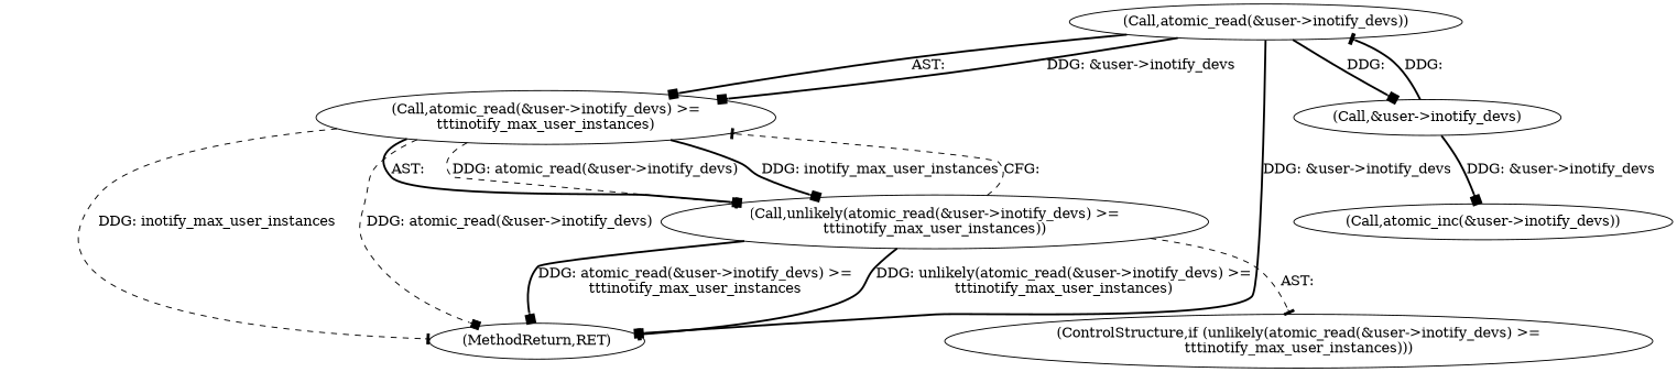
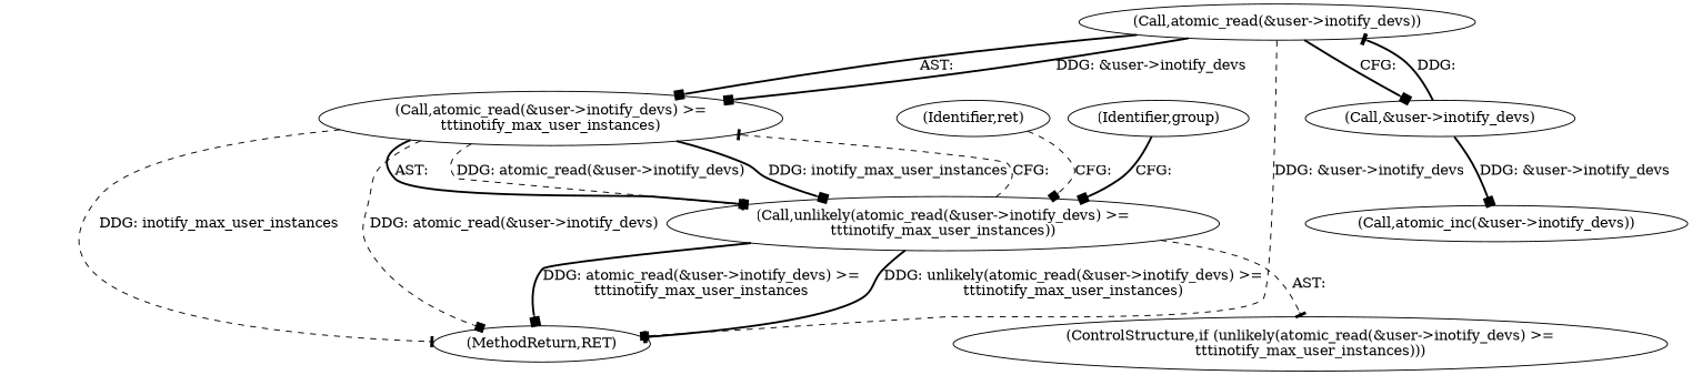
  digraph {
    edge [arrowhead=box style=bold]
    n1 [label="(Call,atomic_read(&user->inotify_devs) >=\n\t\t\tinotify_max_user_instances)"]
    n2 [label="(Call,unlikely(atomic_read(&user->inotify_devs) >=\n\t\t\tinotify_max_user_instances))"]
    n3 [label="(MethodReturn,RET)"]
    n4 [label="(ControlStructure,if (unlikely(atomic_read(&user->inotify_devs) >=\n\t\t\tinotify_max_user_instances)))"]
    n5 [label="(Call,atomic_read(&user->inotify_devs))"]
    n6 [label="(Call,&user->inotify_devs)"]
    n7 [label="(Call,atomic_inc(&user->inotify_devs))"]
+   n8 [label="(Identifier,ret)"]
+   n9 [label="(Identifier,group)"]
    n1 -> n2 [label="AST: "]
    n1 -> n2 [arrowhead=tee label="DDG: atomic_read(&user->inotify_devs)" style=dashed]
    n1 -> n2 [label="DDG: inotify_max_user_instances"]
    n1 -> n3 [arrowhead=tee label="DDG: inotify_max_user_instances" style=dashed]
    n1 -> n3 [label="DDG: atomic_read(&user->inotify_devs)" style=dashed]
    n2 -> n1 [arrowhead=tee label="CFG: " style=dashed]
    n2 -> n3 [label="DDG: atomic_read(&user->inotify_devs) >=\n\t\t\tinotify_max_user_instances"]
    n2 -> n3 [arrowhead=tee label="DDG: unlikely(atomic_read(&user->inotify_devs) >=\n\t\t\tinotify_max_user_instances)"]
    n2 -> n4 [arrowhead=tee label="AST: " style=dashed]
    n5 -> n1 [label="AST: "]
    n5 -> n1 [label="DDG: &user->inotify_devs"]
-   n5 -> n3 [label="DDG: &user->inotify_devs"]
-   n5 -> n6 [label="DDG: "]
+   n5 -> n3 [label="DDG: &user->inotify_devs" style=dashed]
+   n5 -> n6 [label="CFG: "]
    n6 -> n5 [arrowhead=tee label="DDG: "]
    n6 -> n7 [label="DDG: &user->inotify_devs"]
+   n8 -> n2 [label="CFG: " style=dashed]
+   n9 -> n2 [label="CFG: "]
  }
